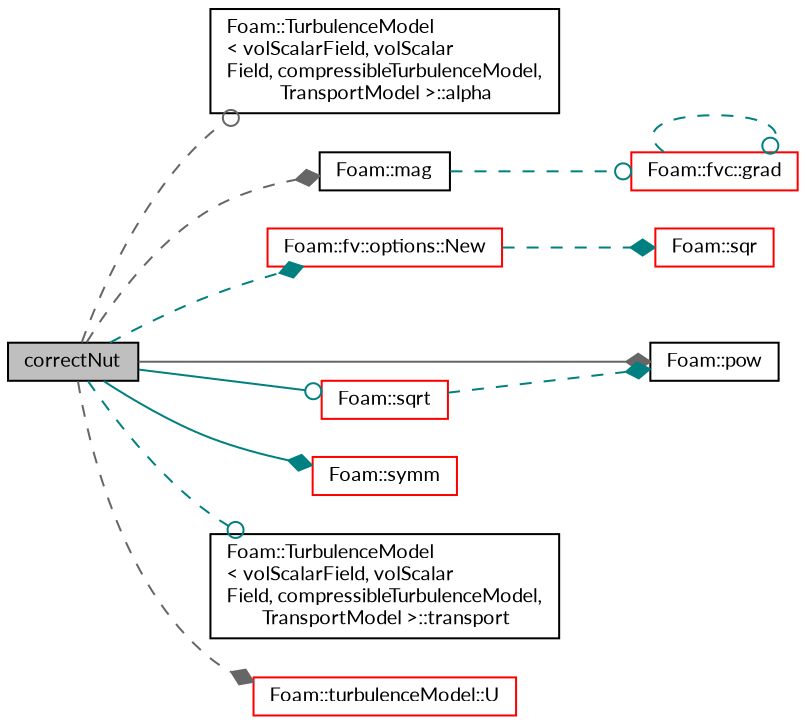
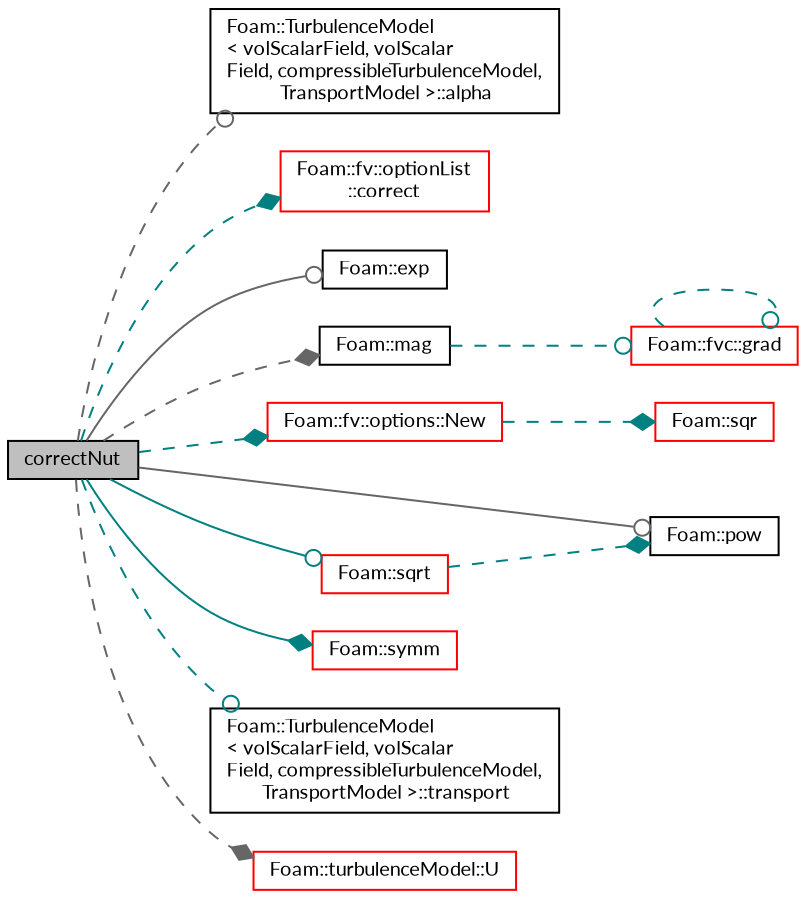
  digraph {
    fontname=Lato
    rankdir=LR
    node [color=red fontname=Lato fontsize=10 shape=record]
    edge [arrowhead=odot color=teal fontname=Lato fontsize=10 labelfontname=Helvetica labelfontsize=10 style=dashed]
    n1 [color=black fillcolor=grey75 fontcolor=black height=0.2 label=correctNut style=filled width=0.4]
    n2 [color=black height=0.2 label="Foam::TurbulenceModel\l\< volScalarField, volScalar\lField, compressibleTurbulenceModel,\l TransportModel \>::alpha" width=0.4]
+   n3 [height=0.2 label="Foam::fv::optionList\l::correct" width=0.4]
+   n4 [color=black height=0.2 label="Foam::exp" width=0.4]
    n5 [color=black height=0.2 label="Foam::mag" width=0.4]
    n6 [height=0.2 label="Foam::fv::options::New" width=0.4]
    n7 [color=black height=0.2 label="Foam::pow" width=0.4]
    n8 [height=0.2 label="Foam::sqrt" width=0.4]
    n9 [height=0.2 label="Foam::symm" width=0.4]
    n10 [color=black height=0.2 label="Foam::TurbulenceModel\l\< volScalarField, volScalar\lField, compressibleTurbulenceModel,\l TransportModel \>::transport" width=0.4]
    n11 [height=0.2 label="Foam::turbulenceModel::U" width=0.4]
    n12 [height=0.2 label="Foam::fvc::grad" width=0.4]
    n13 [height=0.2 label="Foam::sqr" width=0.4]
    n1 -> n2 [color=gray40]
+   n1 -> n3 [arrowhead=diamond]
+   n1 -> n4 [color=gray40 style=solid]
    n1 -> n5 [arrowhead=diamond color=gray40]
    n1 -> n6 [arrowhead=diamond]
-   n1 -> n7 [arrowhead=diamond color=gray40 style=solid]
+   n1 -> n7 [color=gray40 style=solid]
    n1 -> n8 [style=solid]
    n1 -> n9 [arrowhead=diamond style=solid]
    n1 -> n10
    n1 -> n11 [arrowhead=diamond color=gray40]
    n5 -> n12
    n6 -> n13 [arrowhead=diamond]
    n8 -> n7 [arrowhead=diamond]
    n12 -> n12
  }
